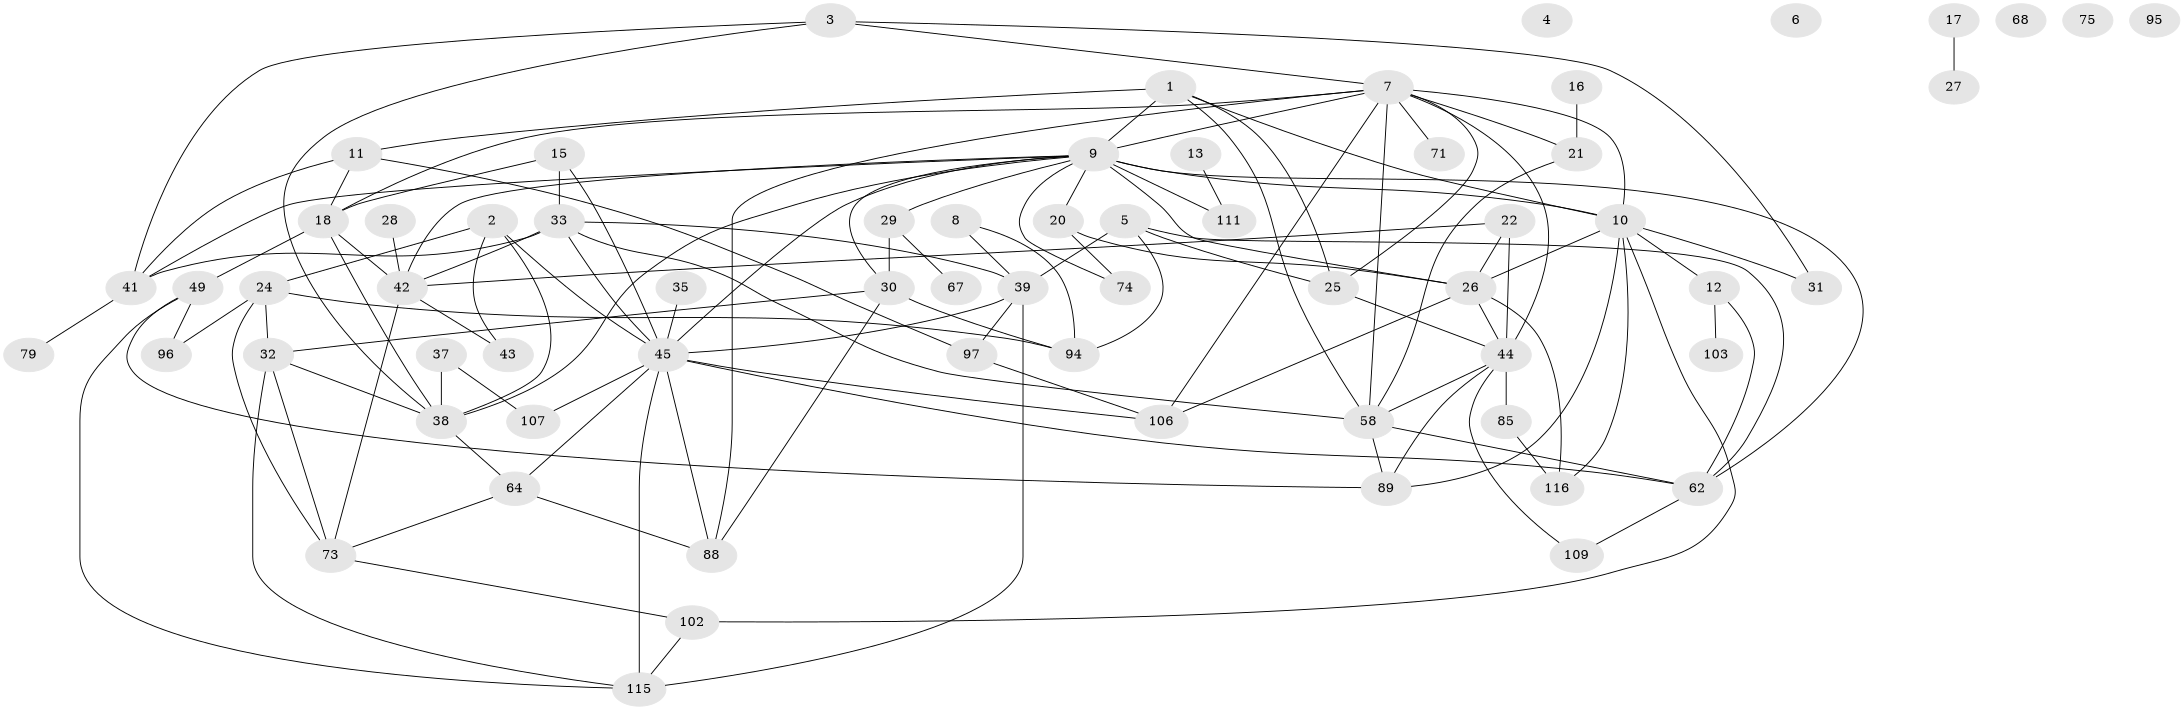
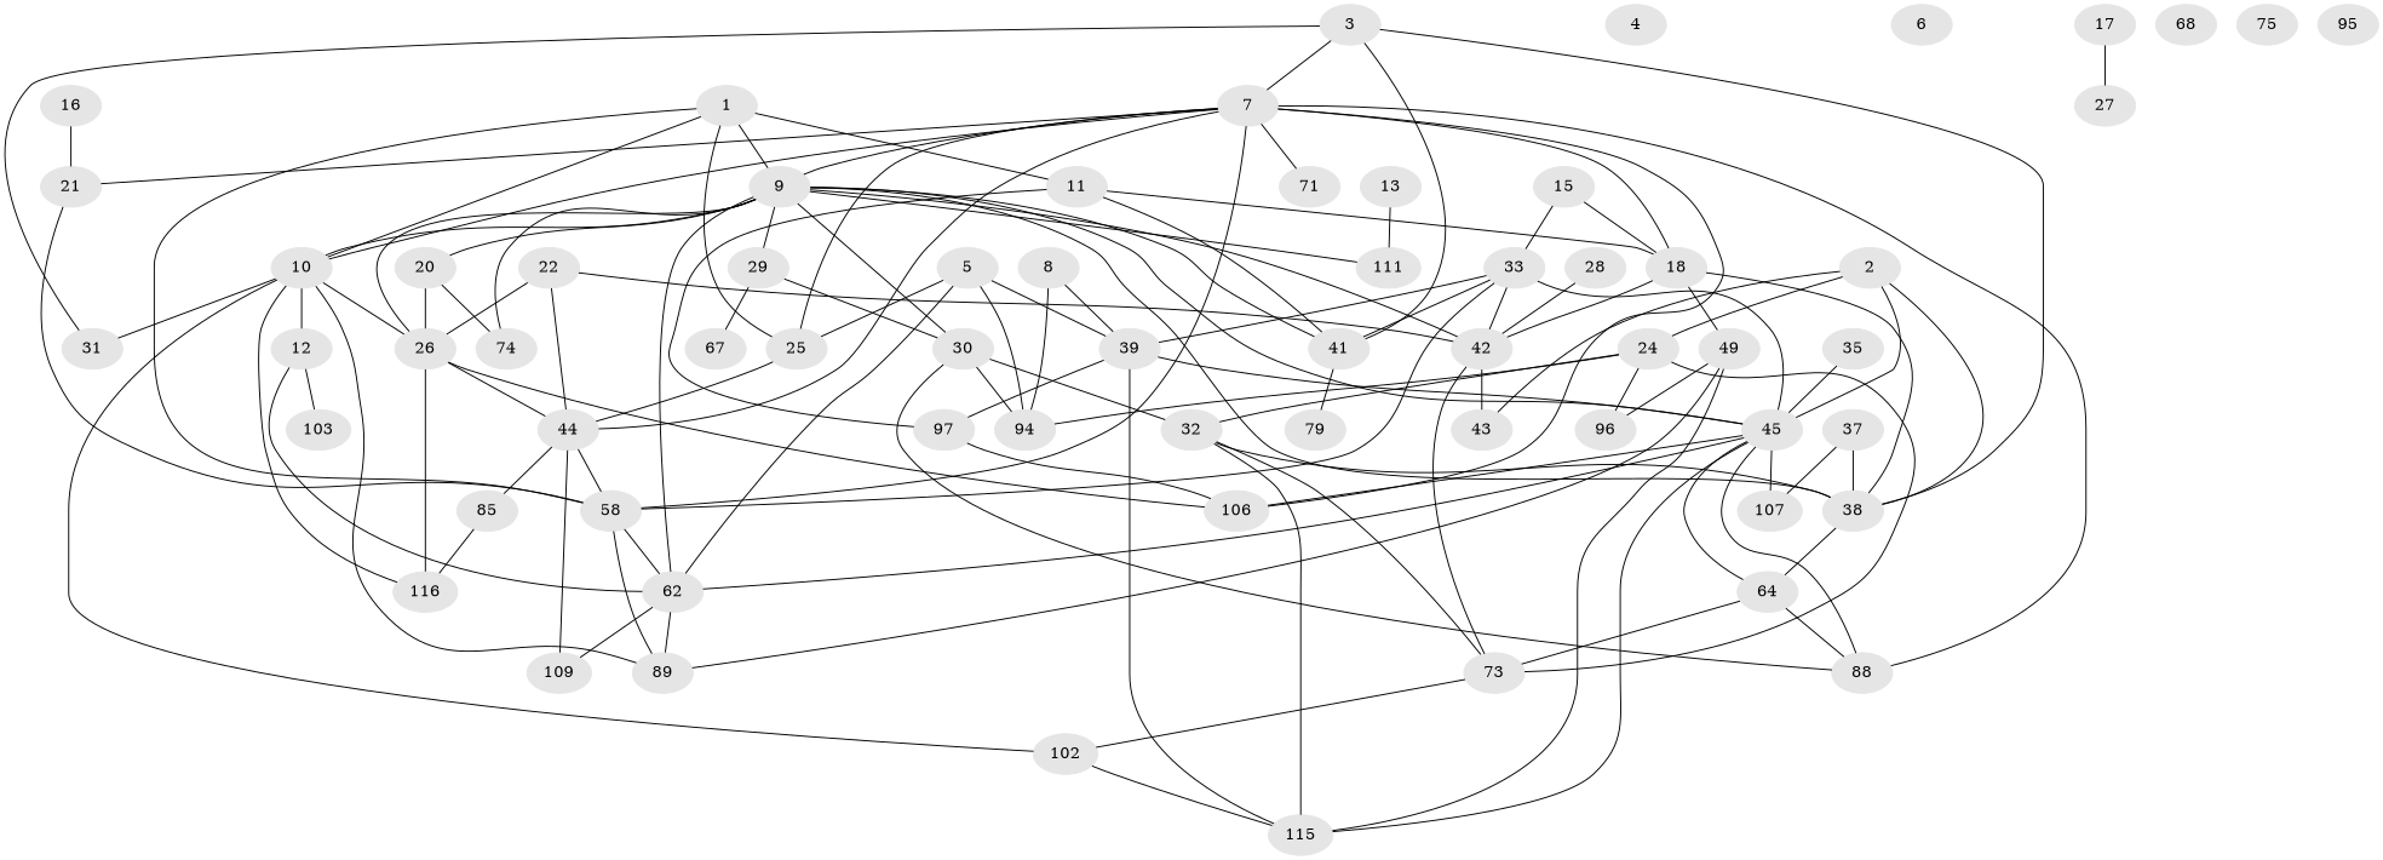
  graph {
    node [color=gray90 style=filled]
    9 [super="+78+14+46"]
    10 [super="+65+51+119+52"]
    38 [super="+132"]
    45 [super="+117+50"]
    41 [super="+60"]
    62 [super="+83"]
    20
    26 [super="+40"]
    29
    30 [super="+77+127"]
    42 [super="+56"]
    74
    111
    1
    11 [super="+59"]
    25 [super="+61"]
    58 [super="+121"]
    31
    12
    89 [super="+90"]
    102
    116
    18 [super="+54"]
    97 [super="+108"]
    44 [super="+110+53"]
    24 [super="+47"]
    94 [super="+124"]
    32 [super="+95"]
    73 [super="+123+93+87"]
    96
    2
    43
    64 [super="+120"]
    88 [super="+131"]
    106 [super="+113"]
    115
    107
    3 [super="+105+70"]
    7 [super="+48"]
    21 [super="+34"]
    71
    79
    4
    5 [super="+66+23+112"]
    39 [super="+99+69+84"]
    109
    6
    49 [super="+122"]
    85 [super="+100"]
    8 [super="+81"]
    67
    103
    13 [super="+130"]
    15 [super="+101+19"]
    33 [super="+72+92"]
    16 [super="+57"]
    17
    27
    22 [super="+86"]
    28
    35
    37
    68
    75
    n65 [label=95]
    9 -- 10 [weight=2]
    9 -- 38
    9 -- 45
    9 -- 41
    9 -- 62
    9 -- 20
    9 -- 26
    9 -- 29
    9 -- 30
    9 -- 42
    9 -- 74
    9 -- 111
    10 -- 26
    10 -- 31
    10 -- 12
    10 -- 89
    10 -- 102
    10 -- 116
    38 -- 64
    45 -- 62
    45 -- 64
    45 -- 88
    45 -- 106
    45 -- 115
    45 -- 107
    41 -- 79
-   44 -- 89
+   62 -- 89
    62 -- 109
    20 -- 26
    20 -- 74
    26 -- 116
    26 -- 44
    26 -- 106
    29 -- 30
    29 -- 67
    30 -- 94
    30 -- 32
    30 -- 88
    42 -- 73
    42 -- 43
    1 -- 9 [weight=2]
    1 -- 10
    1 -- 11
    1 -- 25
    1 -- 58
    11 -- 41
    11 -- 18
    11 -- 97
    25 -- 44
    58 -- 62
    58 -- 89
    12 -- 62
    12 -- 103
    102 -- 115
    18 -- 38
    18 -- 42
    18 -- 49
    97 -- 106
    44 -- 58
    44 -- 109
    44 -- 85
    24 -- 94
    24 -- 32
    24 -- 73 [weight=2]
    24 -- 96
    32 -- 38
    32 -- 73
    32 -- 115
    73 -- 102
    2 -- 38
    2 -- 45
    2 -- 24
    2 -- 43
    64 -- 73
    64 -- 88
    3 -- 38
    3 -- 41
    3 -- 31
    3 -- 7
    7 -- 9
    7 -- 10
    7 -- 25
    7 -- 58
    7 -- 18
    7 -- 44
    7 -- 88
    7 -- 106
    7 -- 21
    7 -- 71
    21 -- 58
    5 -- 62
    5 -- 25
    5 -- 94
    5 -- 39
    39 -- 45
    39 -- 97
    39 -- 115
    49 -- 89
    49 -- 96
    49 -- 115
    85 -- 116
    8 -- 94
    8 -- 39
    13 -- 111
-   15 -- 45
    15 -- 18
    15 -- 33
    33 -- 45
    33 -- 41
    33 -- 42
    33 -- 58
    33 -- 39
    16 -- 21
    17 -- 27
    22 -- 26
    22 -- 42
    22 -- 44
    28 -- 42
    35 -- 45
    37 -- 38
    37 -- 107
  }
